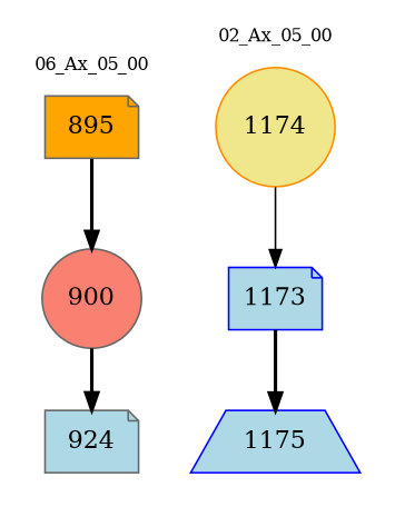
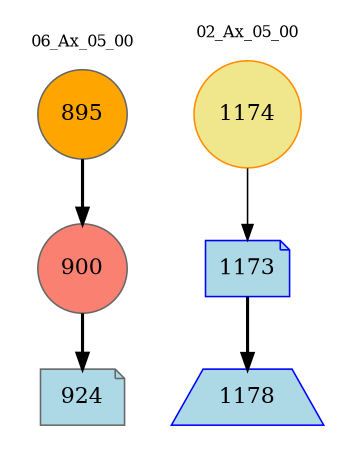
  digraph {
    node [color=gray40 fillcolor=lightblue shape=circle style=filled]
    edge [color=black style=bold]
-   n1 [fillcolor=orange label=895 shape=note]
+   n1 [fillcolor=orange label=895]
    n2 [fillcolor=salmon label=900]
    n3 [label=924 shape=note]
    n4 [color=darkorange fillcolor=khaki label=1174]
    n5 [color=blue label=1173 shape=note]
-   n6 [color=blue label=1175 shape=trapezium]
+   n6 [color=blue label=1178 shape=trapezium]
    subgraph cluster_1 {
      color=white
      fontsize=10
      label="06_Ax_05_00"
      n1
      n2
      n3
    }
    subgraph cluster_2 {
      color=white
      fontsize=10
      label="02_Ax_05_00"
      n4
      n5
      n6
    }
    n1 -> n2
    n2 -> n3
    n4 -> n5 [style=solid]
    n5 -> n6
  }
